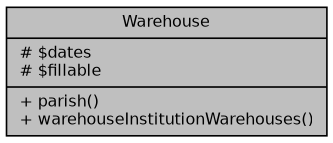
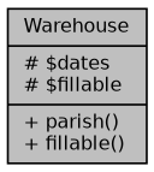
  digraph {
-   n1 [color=black fillcolor=grey75 fontcolor=black fontname=Helvetica fontsize=10 height=0.2 label="{Warehouse\n|# $dates\l# $fillable\l|+ parish()\l+ warehouseInstitutionWarehouses()\l}" shape=record style=filled width=0.4]
+   n1 [color=black fillcolor=grey75 fontcolor=black fontname=Helvetica fontsize=10 height=0.2 label="{Warehouse\n|# $dates\l# $fillable\l|+ parish()\l+ fillable()\l}" shape=record style=filled width=0.4]
  }
